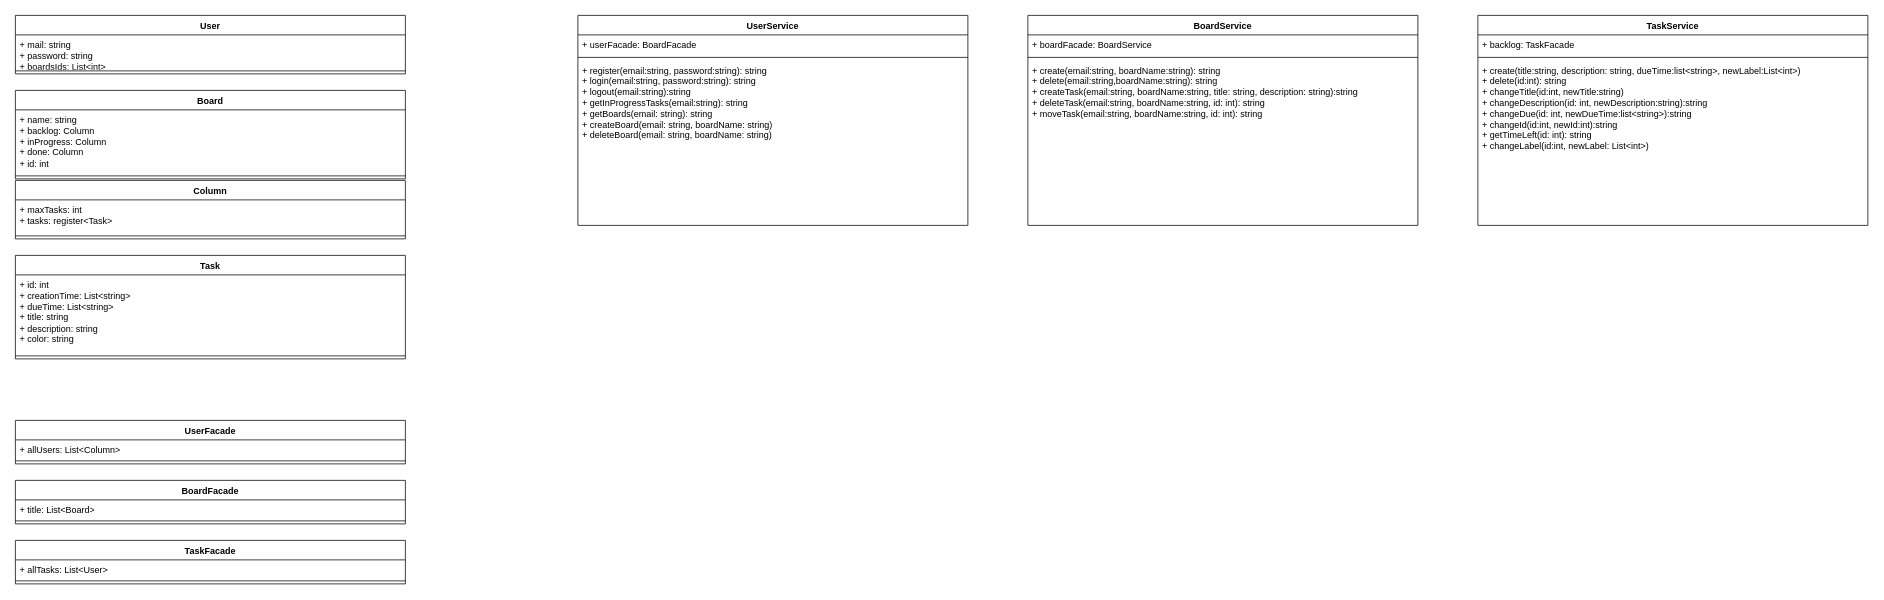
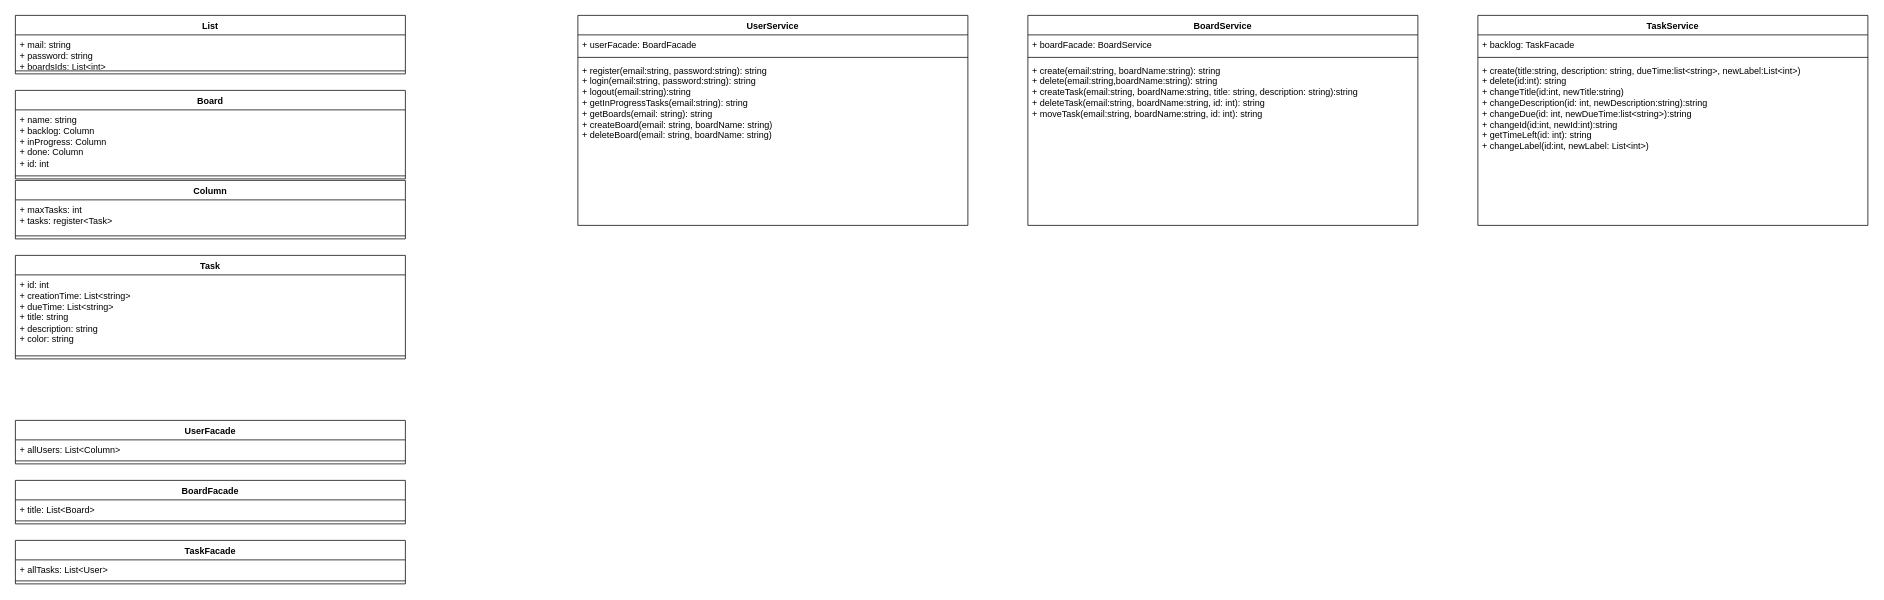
  <mxCell id="0" />
  <mxCell id="1" parent="0" />
  <mxCell id="2" value="BoardService" style="swimlane;fontStyle=1;align=center;verticalAlign=top;childLayout=stackLayout;horizontal=1;startSize=26;horizontalStack=0;resizeParent=1;resizeParentMax=0;resizeLast=0;collapsible=1;marginBottom=0;whiteSpace=wrap;html=1;" vertex="1" parent="1"><mxGeometry x="1370" y="20" width="520" height="280" as="geometry" /></mxCell>
  <mxCell id="3" value="+ boardFacade: BoardService" style="text;strokeColor=none;fillColor=none;align=left;verticalAlign=top;spacingLeft=4;spacingRight=4;overflow=hidden;rotatable=0;points=[[0,0.5],[1,0.5]];portConstraint=eastwest;whiteSpace=wrap;html=1;" vertex="1" parent="2"><mxGeometry y="26" width="520" height="26" as="geometry" /></mxCell>
  <mxCell id="4" value="" style="line;strokeWidth=1;fillColor=none;align=left;verticalAlign=middle;spacingTop=-1;spacingLeft=3;spacingRight=3;rotatable=0;labelPosition=right;points=[];portConstraint=eastwest;strokeColor=inherit;" vertex="1" parent="2"><mxGeometry y="52" width="520" height="8" as="geometry" /></mxCell>
  <mxCell id="5" value="+ create(email:string, boardName:string): string&lt;br&gt;+ delete(email:string,boardName:string): string&lt;br&gt;+ createTask(email:string, boardName:string, title: string, description: string):string&lt;br&gt;+ deleteTask(email:string, boardName:string, id: int): string&lt;br&gt;+ moveTask(email:string, boardName:string, id: int): string" style="text;strokeColor=none;fillColor=none;align=left;verticalAlign=top;spacingLeft=4;spacingRight=4;overflow=hidden;rotatable=0;points=[[0,0.5],[1,0.5]];portConstraint=eastwest;whiteSpace=wrap;html=1;" vertex="1" parent="2"><mxGeometry y="60" width="520" height="220" as="geometry" /></mxCell>
  <mxCell id="6" value="TaskService" style="swimlane;fontStyle=1;align=center;verticalAlign=top;childLayout=stackLayout;horizontal=1;startSize=26;horizontalStack=0;resizeParent=1;resizeParentMax=0;resizeLast=0;collapsible=1;marginBottom=0;whiteSpace=wrap;html=1;" vertex="1" parent="1"><mxGeometry x="1970" y="20" width="520" height="280" as="geometry" /></mxCell>
  <mxCell id="7" value="+ backlog: TaskFacade" style="text;strokeColor=none;fillColor=none;align=left;verticalAlign=top;spacingLeft=4;spacingRight=4;overflow=hidden;rotatable=0;points=[[0,0.5],[1,0.5]];portConstraint=eastwest;whiteSpace=wrap;html=1;" vertex="1" parent="6"><mxGeometry y="26" width="520" height="26" as="geometry" /></mxCell>
  <mxCell id="8" value="" style="line;strokeWidth=1;fillColor=none;align=left;verticalAlign=middle;spacingTop=-1;spacingLeft=3;spacingRight=3;rotatable=0;labelPosition=right;points=[];portConstraint=eastwest;strokeColor=inherit;" vertex="1" parent="6"><mxGeometry y="52" width="520" height="8" as="geometry" /></mxCell>
  <mxCell id="9" value="+ create(title:string, description: string, dueTime:list&amp;lt;string&amp;gt;, newLabel:List&amp;lt;int&amp;gt;)&lt;br&gt;+ delete(id:int): string&lt;br&gt;+ changeTitle(id:int, newTitle:string)&lt;br&gt;+ changeDescription(id: int, newDescription:string):string&lt;br&gt;+ changeDue(id: int, newDueTime:list&amp;lt;string&amp;gt;):string&lt;br&gt;+ changeId(id:int, newId:int):string&lt;br&gt;+ getTimeLeft(id: int): string&lt;br&gt;+ changeLabel(id:int, newLabel: List&amp;lt;int&amp;gt;)" style="text;strokeColor=none;fillColor=none;align=left;verticalAlign=top;spacingLeft=4;spacingRight=4;overflow=hidden;rotatable=0;points=[[0,0.5],[1,0.5]];portConstraint=eastwest;whiteSpace=wrap;html=1;" vertex="1" parent="6"><mxGeometry y="60" width="520" height="220" as="geometry" /></mxCell>
  <mxCell id="10" value="UserService" style="swimlane;fontStyle=1;align=center;verticalAlign=top;childLayout=stackLayout;horizontal=1;startSize=26;horizontalStack=0;resizeParent=1;resizeParentMax=0;resizeLast=0;collapsible=1;marginBottom=0;whiteSpace=wrap;html=1;" vertex="1" parent="1"><mxGeometry x="770" y="20" width="520" height="280" as="geometry" /></mxCell>
  <mxCell id="11" value="+ userFacade: BoardFacade" style="text;strokeColor=none;fillColor=none;align=left;verticalAlign=top;spacingLeft=4;spacingRight=4;overflow=hidden;rotatable=0;points=[[0,0.5],[1,0.5]];portConstraint=eastwest;whiteSpace=wrap;html=1;" vertex="1" parent="10"><mxGeometry y="26" width="520" height="26" as="geometry" /></mxCell>
  <mxCell id="12" value="" style="line;strokeWidth=1;fillColor=none;align=left;verticalAlign=middle;spacingTop=-1;spacingLeft=3;spacingRight=3;rotatable=0;labelPosition=right;points=[];portConstraint=eastwest;strokeColor=inherit;" vertex="1" parent="10"><mxGeometry y="52" width="520" height="8" as="geometry" /></mxCell>
  <mxCell id="13" value="+ register(email:string, password:string): string&lt;br&gt;+ login(email:string, password:string): string&lt;br&gt;+ logout(email:string):string&lt;br&gt;+ getInProgressTasks(email:string): string&lt;br&gt;+ getBoards(email: string): string&amp;nbsp;&lt;br&gt;+ createBoard(email: string, boardName: string)&lt;br&gt;+ deleteBoard(email: string, boardName: string)" style="text;strokeColor=none;fillColor=none;align=left;verticalAlign=top;spacingLeft=4;spacingRight=4;overflow=hidden;rotatable=0;points=[[0,0.5],[1,0.5]];portConstraint=eastwest;whiteSpace=wrap;html=1;" vertex="1" parent="10"><mxGeometry y="60" width="520" height="220" as="geometry" /></mxCell>
- <mxCell id="14" value="User" style="swimlane;fontStyle=1;align=center;verticalAlign=top;childLayout=stackLayout;horizontal=1;startSize=26;horizontalStack=0;resizeParent=1;resizeParentMax=0;resizeLast=0;collapsible=1;marginBottom=0;whiteSpace=wrap;html=1;" vertex="1" parent="1"><mxGeometry x="20" y="20" width="520" height="78" as="geometry" /></mxCell>
+ <mxCell id="14" value="List" style="swimlane;fontStyle=1;align=center;verticalAlign=top;childLayout=stackLayout;horizontal=1;startSize=26;horizontalStack=0;resizeParent=1;resizeParentMax=0;resizeLast=0;collapsible=1;marginBottom=0;whiteSpace=wrap;html=1;" vertex="1" parent="1"><mxGeometry x="20" y="20" width="520" height="78" as="geometry" /></mxCell>
  <mxCell id="15" value="+ mail: string&lt;br&gt;+ password: string&lt;br&gt;+ boardsIds: List&amp;lt;int&amp;gt;" style="text;strokeColor=none;fillColor=none;align=left;verticalAlign=top;spacingLeft=4;spacingRight=4;overflow=hidden;rotatable=0;points=[[0,0.5],[1,0.5]];portConstraint=eastwest;whiteSpace=wrap;html=1;" vertex="1" parent="14"><mxGeometry y="26" width="520" height="44" as="geometry" /></mxCell>
  <mxCell id="16" value="" style="line;strokeWidth=1;fillColor=none;align=left;verticalAlign=middle;spacingTop=-1;spacingLeft=3;spacingRight=3;rotatable=0;labelPosition=right;points=[];portConstraint=eastwest;strokeColor=inherit;" vertex="1" parent="14"><mxGeometry y="70" width="520" height="8" as="geometry" /></mxCell>
  <mxCell id="17" value="Board" style="swimlane;fontStyle=1;align=center;verticalAlign=top;childLayout=stackLayout;horizontal=1;startSize=26;horizontalStack=0;resizeParent=1;resizeParentMax=0;resizeLast=0;collapsible=1;marginBottom=0;whiteSpace=wrap;html=1;" vertex="1" parent="1"><mxGeometry x="20" y="120" width="520" height="118" as="geometry" /></mxCell>
  <mxCell id="18" value="+ name: string&lt;br&gt;+ backlog: Column&lt;br&gt;+ inProgress: Column&lt;br&gt;+ done: Column&lt;br&gt;+ id: int" style="text;strokeColor=none;fillColor=none;align=left;verticalAlign=top;spacingLeft=4;spacingRight=4;overflow=hidden;rotatable=0;points=[[0,0.5],[1,0.5]];portConstraint=eastwest;whiteSpace=wrap;html=1;" vertex="1" parent="17"><mxGeometry y="26" width="520" height="84" as="geometry" /></mxCell>
  <mxCell id="19" value="" style="line;strokeWidth=1;fillColor=none;align=left;verticalAlign=middle;spacingTop=-1;spacingLeft=3;spacingRight=3;rotatable=0;labelPosition=right;points=[];portConstraint=eastwest;strokeColor=inherit;" vertex="1" parent="17"><mxGeometry y="110" width="520" height="8" as="geometry" /></mxCell>
  <mxCell id="20" value="Column" style="swimlane;fontStyle=1;align=center;verticalAlign=top;childLayout=stackLayout;horizontal=1;startSize=26;horizontalStack=0;resizeParent=1;resizeParentMax=0;resizeLast=0;collapsible=1;marginBottom=0;whiteSpace=wrap;html=1;" vertex="1" parent="1"><mxGeometry x="20" y="240" width="520" height="78" as="geometry" /></mxCell>
  <mxCell id="21" value="+ maxTasks: int&lt;br&gt;+ tasks: register&amp;lt;Task&amp;gt;" style="text;strokeColor=none;fillColor=none;align=left;verticalAlign=top;spacingLeft=4;spacingRight=4;overflow=hidden;rotatable=0;points=[[0,0.5],[1,0.5]];portConstraint=eastwest;whiteSpace=wrap;html=1;" vertex="1" parent="20"><mxGeometry y="26" width="520" height="44" as="geometry" /></mxCell>
  <mxCell id="22" value="" style="line;strokeWidth=1;fillColor=none;align=left;verticalAlign=middle;spacingTop=-1;spacingLeft=3;spacingRight=3;rotatable=0;labelPosition=right;points=[];portConstraint=eastwest;strokeColor=inherit;" vertex="1" parent="20"><mxGeometry y="70" width="520" height="8" as="geometry" /></mxCell>
  <mxCell id="23" value="Task" style="swimlane;fontStyle=1;align=center;verticalAlign=top;childLayout=stackLayout;horizontal=1;startSize=26;horizontalStack=0;resizeParent=1;resizeParentMax=0;resizeLast=0;collapsible=1;marginBottom=0;whiteSpace=wrap;html=1;" vertex="1" parent="1"><mxGeometry x="20" y="340" width="520" height="138" as="geometry" /></mxCell>
  <mxCell id="24" value="+ id: int&lt;br&gt;+ creationTime: List&amp;lt;string&amp;gt;&lt;br&gt;+ dueTime: List&amp;lt;string&amp;gt;&lt;br&gt;+ title: string&lt;br&gt;+ description: string&amp;nbsp;&lt;br&gt;+ color: string" style="text;strokeColor=none;fillColor=none;align=left;verticalAlign=top;spacingLeft=4;spacingRight=4;overflow=hidden;rotatable=0;points=[[0,0.5],[1,0.5]];portConstraint=eastwest;whiteSpace=wrap;html=1;" vertex="1" parent="23"><mxGeometry y="26" width="520" height="104" as="geometry" /></mxCell>
  <mxCell id="25" value="" style="line;strokeWidth=1;fillColor=none;align=left;verticalAlign=middle;spacingTop=-1;spacingLeft=3;spacingRight=3;rotatable=0;labelPosition=right;points=[];portConstraint=eastwest;strokeColor=inherit;" vertex="1" parent="23"><mxGeometry y="130" width="520" height="8" as="geometry" /></mxCell>
  <mxCell id="26" value="UserFacade" style="swimlane;fontStyle=1;align=center;verticalAlign=top;childLayout=stackLayout;horizontal=1;startSize=26;horizontalStack=0;resizeParent=1;resizeParentMax=0;resizeLast=0;collapsible=1;marginBottom=0;whiteSpace=wrap;html=1;" vertex="1" parent="1"><mxGeometry x="20" y="560" width="520" height="58" as="geometry" /></mxCell>
  <mxCell id="27" value="+ allUsers: List&amp;lt;Column&amp;gt;" style="text;strokeColor=none;fillColor=none;align=left;verticalAlign=top;spacingLeft=4;spacingRight=4;overflow=hidden;rotatable=0;points=[[0,0.5],[1,0.5]];portConstraint=eastwest;whiteSpace=wrap;html=1;" vertex="1" parent="26"><mxGeometry y="26" width="520" height="24" as="geometry" /></mxCell>
  <mxCell id="28" value="" style="line;strokeWidth=1;fillColor=none;align=left;verticalAlign=middle;spacingTop=-1;spacingLeft=3;spacingRight=3;rotatable=0;labelPosition=right;points=[];portConstraint=eastwest;strokeColor=inherit;" vertex="1" parent="26"><mxGeometry y="50" width="520" height="8" as="geometry" /></mxCell>
  <mxCell id="29" value="BoardFacade" style="swimlane;fontStyle=1;align=center;verticalAlign=top;childLayout=stackLayout;horizontal=1;startSize=26;horizontalStack=0;resizeParent=1;resizeParentMax=0;resizeLast=0;collapsible=1;marginBottom=0;whiteSpace=wrap;html=1;" vertex="1" parent="1"><mxGeometry x="20" y="640" width="520" height="58" as="geometry" /></mxCell>
  <mxCell id="30" value="+ title: List&amp;lt;Board&amp;gt;" style="text;strokeColor=none;fillColor=none;align=left;verticalAlign=top;spacingLeft=4;spacingRight=4;overflow=hidden;rotatable=0;points=[[0,0.5],[1,0.5]];portConstraint=eastwest;whiteSpace=wrap;html=1;" vertex="1" parent="29"><mxGeometry y="26" width="520" height="24" as="geometry" /></mxCell>
  <mxCell id="31" value="" style="line;strokeWidth=1;fillColor=none;align=left;verticalAlign=middle;spacingTop=-1;spacingLeft=3;spacingRight=3;rotatable=0;labelPosition=right;points=[];portConstraint=eastwest;strokeColor=inherit;" vertex="1" parent="29"><mxGeometry y="50" width="520" height="8" as="geometry" /></mxCell>
  <mxCell id="32" value="TaskFacade" style="swimlane;fontStyle=1;align=center;verticalAlign=top;childLayout=stackLayout;horizontal=1;startSize=26;horizontalStack=0;resizeParent=1;resizeParentMax=0;resizeLast=0;collapsible=1;marginBottom=0;whiteSpace=wrap;html=1;" vertex="1" parent="1"><mxGeometry x="20" y="720" width="520" height="58" as="geometry" /></mxCell>
  <mxCell id="33" value="+ allTasks: List&amp;lt;User&amp;gt;" style="text;strokeColor=none;fillColor=none;align=left;verticalAlign=top;spacingLeft=4;spacingRight=4;overflow=hidden;rotatable=0;points=[[0,0.5],[1,0.5]];portConstraint=eastwest;whiteSpace=wrap;html=1;" vertex="1" parent="32"><mxGeometry y="26" width="520" height="24" as="geometry" /></mxCell>
  <mxCell id="34" value="" style="line;strokeWidth=1;fillColor=none;align=left;verticalAlign=middle;spacingTop=-1;spacingLeft=3;spacingRight=3;rotatable=0;labelPosition=right;points=[];portConstraint=eastwest;strokeColor=inherit;" vertex="1" parent="32"><mxGeometry y="50" width="520" height="8" as="geometry" /></mxCell>
